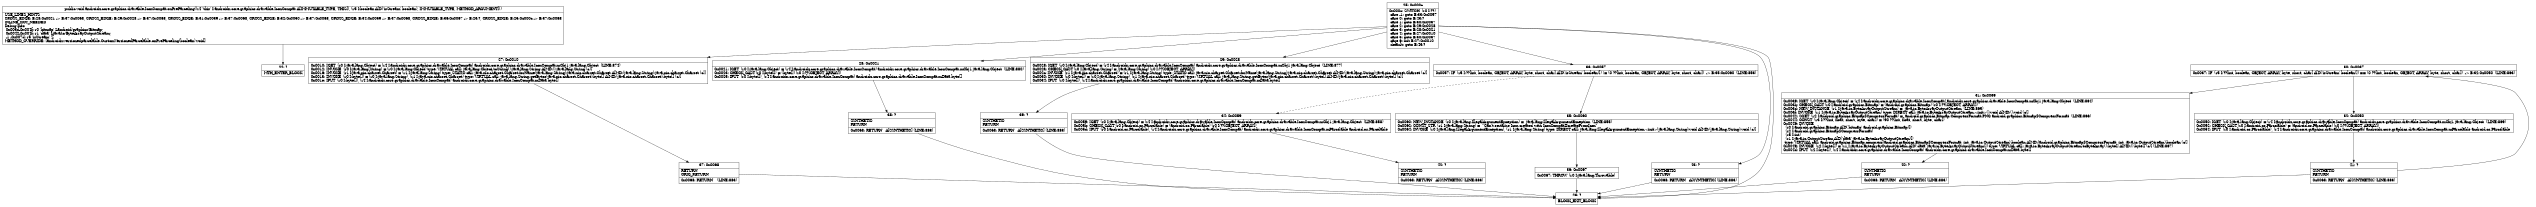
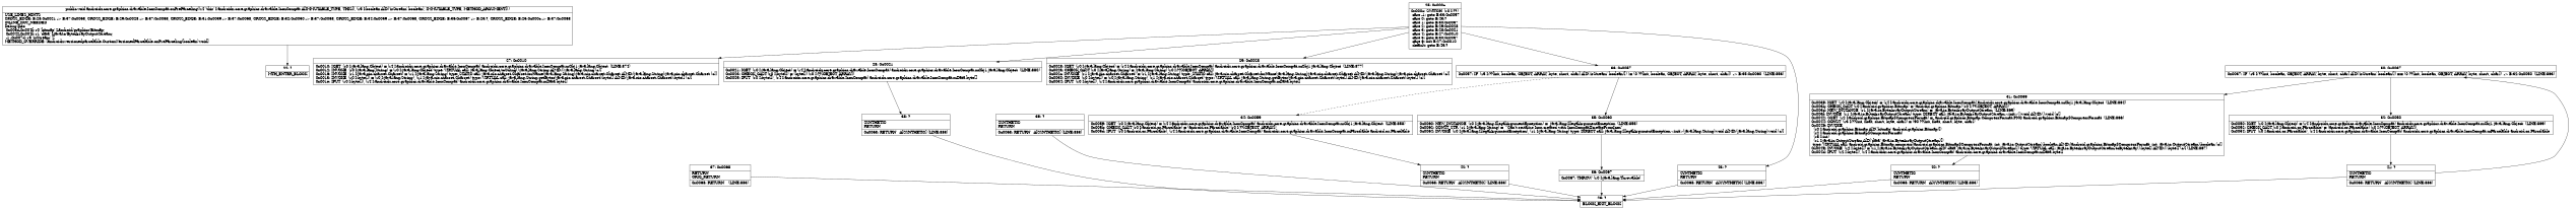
  digraph {
    node [shape=record]
    n1 [label="{22\:\ ?|MTH_ENTER_BLOCK\l}"]
    n2 [label="{25\:\ 0x000c|0x000c: SWITCH  (r0 I:??)\l case \-1: goto B:33:0x0057\l case 0: goto B:43:?\l case 1: goto B:30:0x0037\l case 2: goto B:29:0x0028\l case 3: goto B:28:0x0021\l case 4: goto B:27:0x0010\l case 5: goto B:30:0x0037\l case 6: init B:27:0x0010\l default: goto B:43:? \l}"]
    n3 [label="{27\:\ 0x0010|0x0010: IGET  (r0 I:java.lang.Object) = (r4 I:androidx.core.graphics.drawable.IconCompat) androidx.core.graphics.drawable.IconCompat.mObj1 java.lang.Object  (LINE:874)\l0x0012: INVOKE  (r0 I:java.lang.String) = (r0 I:java.lang.Object) type: VIRTUAL call: java.lang.Object.toString():java.lang.String A[MD:():java.lang.String (c)]\l0x0016: INVOKE  (r1 I:java.nio.charset.Charset) = (r1 I:java.lang.String) type: STATIC call: java.nio.charset.Charset.forName(java.lang.String):java.nio.charset.Charset A[MD:(java.lang.String):java.nio.charset.Charset (c)]\l0x001a: INVOKE  (r0 I:byte[]) = (r0 I:java.lang.String), (r1 I:java.nio.charset.Charset) type: VIRTUAL call: java.lang.String.getBytes(java.nio.charset.Charset):byte[] A[MD:(java.nio.charset.Charset):byte[] (c)]\l0x001e: IPUT  (r0 I:byte[]), (r4 I:androidx.core.graphics.drawable.IconCompat) androidx.core.graphics.drawable.IconCompat.mData byte[] \l}"]
    n4 [label="{28\:\ 0x0021|0x0021: IGET  (r0 I:java.lang.Object) = (r4 I:androidx.core.graphics.drawable.IconCompat) androidx.core.graphics.drawable.IconCompat.mObj1 java.lang.Object  (LINE:880)\l0x0023: CHECK_CAST (r0 I:byte[]) = (byte[]) (r0 I:??[OBJECT, ARRAY]) \l0x0025: IPUT  (r0 I:byte[]), (r4 I:androidx.core.graphics.drawable.IconCompat) androidx.core.graphics.drawable.IconCompat.mData byte[] \l}"]
    n5 [label="{29\:\ 0x0028|0x0028: IGET  (r0 I:java.lang.Object) = (r4 I:androidx.core.graphics.drawable.IconCompat) androidx.core.graphics.drawable.IconCompat.mObj1 java.lang.Object  (LINE:877)\l0x002a: CHECK_CAST (r0 I:java.lang.String) = (java.lang.String) (r0 I:??[OBJECT, ARRAY]) \l0x002c: INVOKE  (r1 I:java.nio.charset.Charset) = (r1 I:java.lang.String) type: STATIC call: java.nio.charset.Charset.forName(java.lang.String):java.nio.charset.Charset A[MD:(java.lang.String):java.nio.charset.Charset (c)]\l0x0030: INVOKE  (r0 I:byte[]) = (r0 I:java.lang.String), (r1 I:java.nio.charset.Charset) type: VIRTUAL call: java.lang.String.getBytes(java.nio.charset.Charset):byte[] A[MD:(java.nio.charset.Charset):byte[] (c)]\l0x0034: IPUT  (r0 I:byte[]), (r4 I:androidx.core.graphics.drawable.IconCompat) androidx.core.graphics.drawable.IconCompat.mData byte[] \l}"]
    n6 [label="{33\:\ 0x0057|0x0057: IF  (r5 I:??[int, boolean, OBJECT, ARRAY, byte, short, char] A[D('isStream' boolean)]) != (0 ??[int, boolean, OBJECT, ARRAY, byte, short, char])  \-\> B:35:0x0060  (LINE:853)\l}"]
    n7 [label="{43\:\ ?|SYNTHETIC\lRETURN\l|0x0068: RETURN   A[SYNTHETIC] (LINE:883)\l}"]
    n8 [label="{37\:\ 0x0068|RETURN\lORIG_RETURN\l|0x0068: RETURN    (LINE:883)\l}"]
    n9 [label="{38\:\ ?|SYNTHETIC\lRETURN\l|0x0068: RETURN   A[SYNTHETIC] (LINE:883)\l}"]
    n10 [label="{39\:\ ?|SYNTHETIC\lRETURN\l|0x0068: RETURN   A[SYNTHETIC] (LINE:883)\l}"]
    n11 [label="{30\:\ 0x0037|0x0037: IF  (r5 I:??[int, boolean, OBJECT, ARRAY, byte, short, char] A[D('isStream' boolean)]) == (0 ??[int, boolean, OBJECT, ARRAY, byte, short, char])  \-\> B:32:0x0050  (LINE:863)\l}"]
    n12 [label="{31\:\ 0x0039|0x0039: IGET  (r0 I:java.lang.Object) = (r4 I:androidx.core.graphics.drawable.IconCompat) androidx.core.graphics.drawable.IconCompat.mObj1 java.lang.Object  (LINE:864)\l0x003b: CHECK_CAST (r0 I:android.graphics.Bitmap) = (android.graphics.Bitmap) (r0 I:??[OBJECT, ARRAY]) \l0x003d: NEW_INSTANCE  (r1 I:java.io.ByteArrayOutputStream) =  java.io.ByteArrayOutputStream  (LINE:865)\l0x003f: INVOKE  (r1 I:java.io.ByteArrayOutputStream) type: DIRECT call: java.io.ByteArrayOutputStream.\<init\>():void A[MD:():void (c)]\l0x0042: SGET  (r2 I:android.graphics.Bitmap$CompressFormat) =  android.graphics.Bitmap.CompressFormat.PNG android.graphics.Bitmap$CompressFormat  (LINE:866)\l0x0044: CONST  (r3 I:??[int, float, short, byte, char]) = (90 ??[int, float, short, byte, char]) \l0x0046: INVOKE  \l  (r0 I:android.graphics.Bitmap A[D('bitmap' android.graphics.Bitmap)])\l  (r2 I:android.graphics.Bitmap$CompressFormat)\l  (r5 I:int)\l  (r1 I:java.io.OutputStream A[D('data' java.io.ByteArrayOutputStream)])\l type: VIRTUAL call: android.graphics.Bitmap.compress(android.graphics.Bitmap$CompressFormat, int, java.io.OutputStream):boolean A[MD:(android.graphics.Bitmap$CompressFormat, int, java.io.OutputStream):boolean (c)]\l0x0049: INVOKE  (r2 I:byte[]) = (r1 I:java.io.ByteArrayOutputStream A[D('data' java.io.ByteArrayOutputStream)]) type: VIRTUAL call: java.io.ByteArrayOutputStream.toByteArray():byte[] A[MD:():byte[] (c)] (LINE:867)\l0x004d: IPUT  (r2 I:byte[]), (r4 I:androidx.core.graphics.drawable.IconCompat) androidx.core.graphics.drawable.IconCompat.mData byte[] \l}"]
    n13 [label="{32\:\ 0x0050|0x0050: IGET  (r0 I:java.lang.Object) = (r4 I:androidx.core.graphics.drawable.IconCompat) androidx.core.graphics.drawable.IconCompat.mObj1 java.lang.Object  (LINE:869)\l0x0052: CHECK_CAST (r0 I:android.os.Parcelable) = (android.os.Parcelable) (r0 I:??[OBJECT, ARRAY]) \l0x0054: IPUT  (r0 I:android.os.Parcelable), (r4 I:androidx.core.graphics.drawable.IconCompat) androidx.core.graphics.drawable.IconCompat.mParcelable android.os.Parcelable \l}"]
    n14 [label="{34\:\ 0x0059|0x0059: IGET  (r0 I:java.lang.Object) = (r4 I:androidx.core.graphics.drawable.IconCompat) androidx.core.graphics.drawable.IconCompat.mObj1 java.lang.Object  (LINE:858)\l0x005b: CHECK_CAST (r0 I:android.os.Parcelable) = (android.os.Parcelable) (r0 I:??[OBJECT, ARRAY]) \l0x005d: IPUT  (r0 I:android.os.Parcelable), (r4 I:androidx.core.graphics.drawable.IconCompat) androidx.core.graphics.drawable.IconCompat.mParcelable android.os.Parcelable \l}"]
    n15 [label="{35\:\ 0x0060|0x0060: NEW_INSTANCE  (r0 I:java.lang.IllegalArgumentException) =  java.lang.IllegalArgumentException  (LINE:855)\l0x0062: CONST_STR  (r1 I:java.lang.String) =  \"Can't serialize Icon created with IconCompat#createFromIcon\" \l0x0064: INVOKE  (r0 I:java.lang.IllegalArgumentException), (r1 I:java.lang.String) type: DIRECT call: java.lang.IllegalArgumentException.\<init\>(java.lang.String):void A[MD:(java.lang.String):void (c)]\l}"]
    n16 [label="{23\:\ ?|BLOCK_EXIT_BLOCK\l}"]
    n17 [label="{40\:\ ?|SYNTHETIC\lRETURN\l|0x0068: RETURN   A[SYNTHETIC] (LINE:883)\l}"]
    n18 [label="{41\:\ ?|SYNTHETIC\lRETURN\l|0x0068: RETURN   A[SYNTHETIC] (LINE:883)\l}"]
    n19 [label="{42\:\ ?|SYNTHETIC\lRETURN\l|0x0068: RETURN   A[SYNTHETIC] (LINE:883)\l}"]
    n20 [label="{36\:\ 0x0067|0x0067: THROW  (r0 I:java.lang.Throwable) \l}"]
    n21 [label="{public void androidx.core.graphics.drawable.IconCompat.onPreParceling((r4 'this' I:androidx.core.graphics.drawable.IconCompat A[IMMUTABLE_TYPE, THIS]), (r5 I:boolean A[D('isStream' boolean), IMMUTABLE_TYPE, METHOD_ARGUMENT]))  | USE_LINES_HINTS\lCROSS_EDGE: B:28:0x0021 \-\> B:37:0x0068, CROSS_EDGE: B:29:0x0028 \-\> B:37:0x0068, CROSS_EDGE: B:31:0x0039 \-\> B:37:0x0068, CROSS_EDGE: B:32:0x0050 \-\> B:37:0x0068, CROSS_EDGE: B:34:0x0059 \-\> B:37:0x0068, CROSS_EDGE: B:36:0x0067 \-\> B:23:?, CROSS_EDGE: B:25:0x000c \-\> B:37:0x0068\lINLINE_NOT_NEEDED\lDebug Info:\l  0x003d\-0x004f: r0 'bitmap' Landroid\/graphics\/Bitmap;\l  0x0042\-0x004f: r1 'data' Ljava\/io\/ByteArrayOutputStream;\l  \-1 \-0x007d: r5 'isStream' Z\lMETHOD_OVERRIDE: [androidx.versionedparcelable.CustomVersionedParcelable.onPreParceling(boolean):void]\l}"]
    n2 -> n3
    n2 -> n4
    n2 -> n5
    n2 -> n6
    n2 -> n7
-   n3 -> n8
    n4 -> n9
-   n5 -> n10
    n6 -> n14 [style=dashed]
    n6 -> n15
    n7 -> n16
    n8 -> n16
    n9 -> n16
    n10 -> n16
    n11 -> n12 [style=solid]
    n11 -> n13
    n12 -> n17
    n13 -> n18
    n14 -> n19
    n15 -> n20
    n17 -> n16
    n18 -> n11
    n18 -> n16
-   n2 -> n16
+   n19 -> n16
    n20 -> n16
    n21 -> n1
  }
